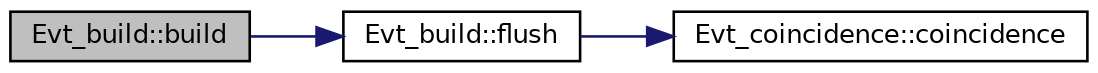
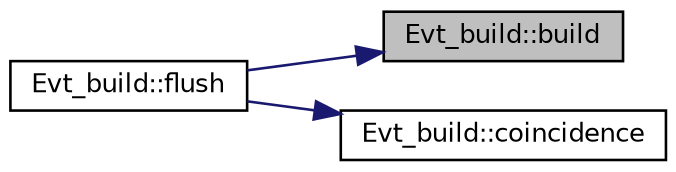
  digraph {
    rankdir=LR
    node [color=black fillcolor=white fontname=Helvetica fontsize=10 shape=record style=filled]
    edge [color=midnightblue fontname=Helvetica fontsize=10 labelfontname=Helvetica labelfontsize=10 style=solid]
    n1 [fillcolor=grey75 fontcolor=black height=0.2 label="Evt_build::build" width=0.4]
    n2 [height=0.2 label="Evt_build::flush" width=0.4]
-   n3 [height=0.2 label="Evt_coincidence::coincidence" width=0.4]
-   n1 -> n2
+   n3 [height=0.2 label="Evt_build::coincidence" width=0.4]
+   n2 -> n1
    n2 -> n3
  }
